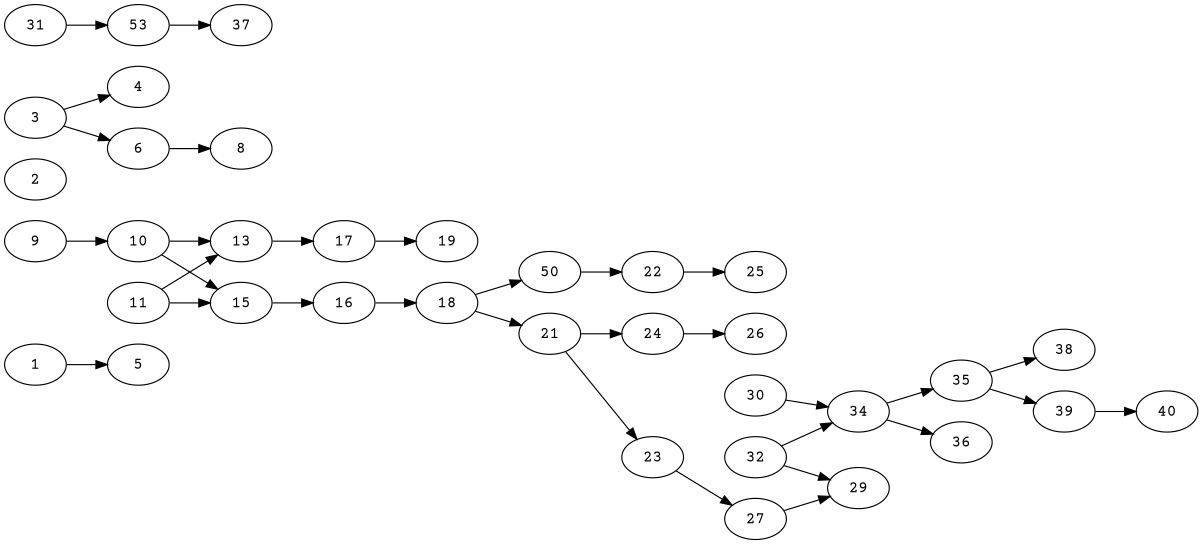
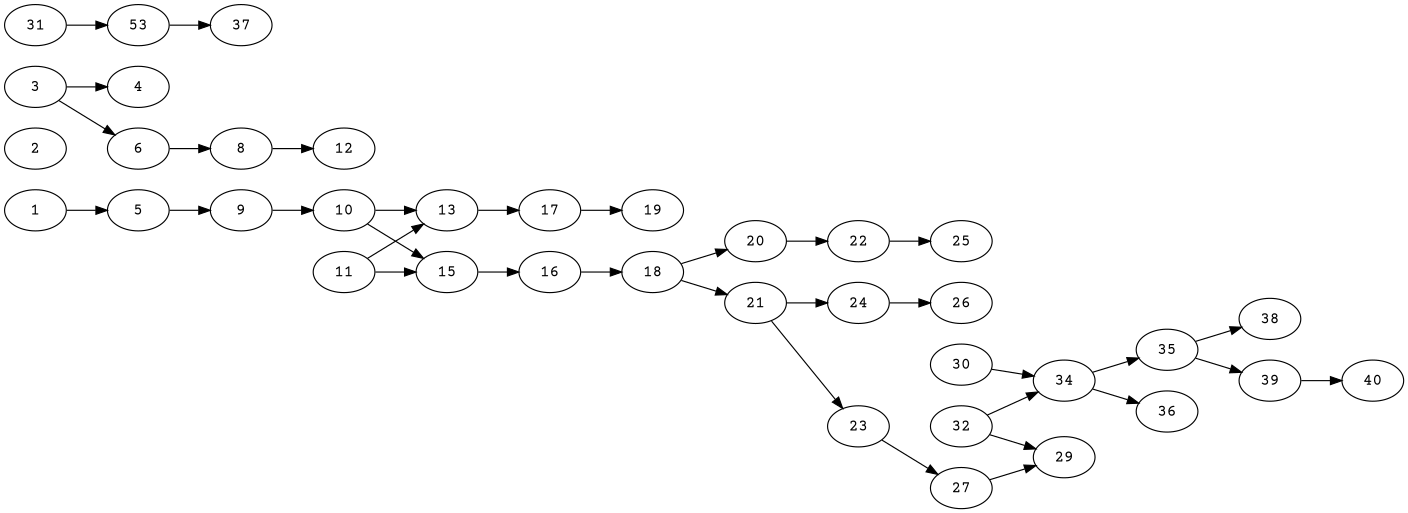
  digraph {
    fontname="Courier Prime"
    rankdir=LR
    node [alpha=0.12 fontname="Courier Prime"]
    edge [fontname="Courier Prime"]
    1 [alpha=0.15 expect_size=16516096]
    5 [expect_size=47250432]
    9 [alpha=0.00 expect_size=6651904]
    10 [alpha=0.01 expect_size=14683136]
    2 [alpha=0.16 expect_size=49982464]
    3 [alpha=0.04 expect_size=47902720]
    4 [alpha=0.10 expect_size=47032320]
    6 [alpha=0.07 expect_size=26924032]
    8 [alpha=0.01 expect_size=22847488]
+   12 [alpha=0.13 expect_size=49993728]
    13 [alpha=0.16 expect_size=39550976]
    15 [expect_size=24051712]
    11 [alpha=0.19 expect_size=13522944]
    17 [alpha=0.11 expect_size=21921792]
    16 [alpha=0.14 expect_size=52289536]
    19 [alpha=0.14 expect_size=43086848]
    18 [alpha=0.09 expect_size=40697856]
-   20 [expect_size=43685888 label=50]
+   20 [expect_size=43685888]
    21 [alpha=0.14 expect_size=44898304]
    22 [alpha=0.15 expect_size=41882624]
    23 [alpha=0.14 expect_size=25285632]
    24 [alpha=0.11 expect_size=16243712]
    25 [alpha=0.06 expect_size=36643840]
    27 [alpha=0.14 expect_size=51942400]
    26 [alpha=0.10 expect_size=18620416]
    29 [alpha=0.16 expect_size=51710976]
    30 [expect_size=38064128]
    34 [expect_size=26503168]
    31 [alpha=0.11 expect_size=18422784]
    n30 [alpha=0.01 expect_size=39720960 label=53]
    32 [alpha=0.09 expect_size=51248128]
    35 [alpha=0.11 expect_size=6196224]
    36 [alpha=0.09 expect_size=20811776]
    37 [alpha=0.15 expect_size=44843008]
    38 [alpha=0.16 expect_size=29855744]
    39 [alpha=0.13 expect_size=40640512]
    40 [alpha=0.06 expect_size=31420416]
    1 -> 5
+   5 -> 9
    9 -> 10
    10 -> 13
    10 -> 15
    3 -> 4
    3 -> 6
    6 -> 8
+   8 -> 12
    13 -> 17
    15 -> 16
    11 -> 13
    11 -> 15
    17 -> 19
    16 -> 18
    18 -> 20
    18 -> 21
    20 -> 22
    21 -> 23
    21 -> 24
    22 -> 25
    23 -> 27
    24 -> 26
    27 -> 29
    30 -> 34
    34 -> 35
    34 -> 36
    31 -> n30
    n30 -> 37
    32 -> 29
    32 -> 34
    35 -> 38
    35 -> 39
    39 -> 40
  }
